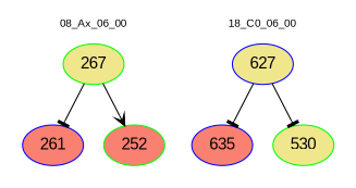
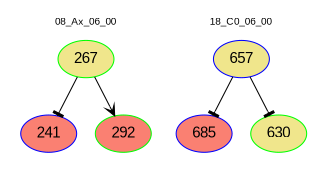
  digraph {
    fontname="Liberation Sans"
    node [color=green fillcolor=khaki fontname="Liberation Sans" style=filled]
    edge [arrowhead=tee color=black fontname="Liberation Sans"]
    n1 [label=267]
-   n2 [color=blue fillcolor=salmon label=261]
-   n3 [fillcolor=salmon label=252]
-   n4 [color=blue label=627]
-   n5 [color=blue fillcolor=salmon label=635]
-   n6 [label=530]
+   n2 [color=blue fillcolor=salmon label=241]
+   n3 [fillcolor=salmon label=292]
+   n4 [color=blue label=657]
+   n5 [color=blue fillcolor=salmon label=685]
+   n6 [label=630]
    subgraph cluster_1 {
      color=white
      fontsize=10
      label="08_Ax_06_00"
      n1
      n2
      n3
    }
    subgraph cluster_2 {
      color=white
      fontsize=10
      label="18_C0_06_00"
      n4
      n5
      n6
    }
    n1 -> n2
    n1 -> n3 [arrowhead=vee]
    n4 -> n5
    n4 -> n6
  }
